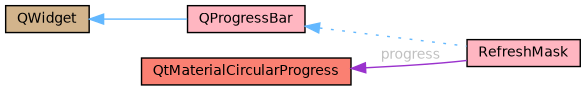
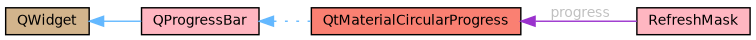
  digraph {
    rankdir=LR
    node [color=black fillcolor=lightpink fontname=Helvetica fontsize=10 shape=box style=filled]
    edge [color=steelblue1 dir=back fontname=Helvetica fontsize=10 labelfontname=Helvetica labelfontsize=10 style=solid]
    n1 [fontcolor=black height=0.2 label=RefreshMask width=0.4]
    n2 [fillcolor=tan height=0.2 label=QWidget width=0.4]
    n3 [height=0.2 label=QProgressBar width=0.4]
    n4 [fillcolor=salmon height=0.2 label=QtMaterialCircularProgress width=0.4]
    n2 -> n3
-   n3 -> n1 [style=dotted]
+   n3 -> n4 [style=dotted]
    n4 -> n1 [color=darkorchid3 fontcolor=grey label=" progress"]
  }
